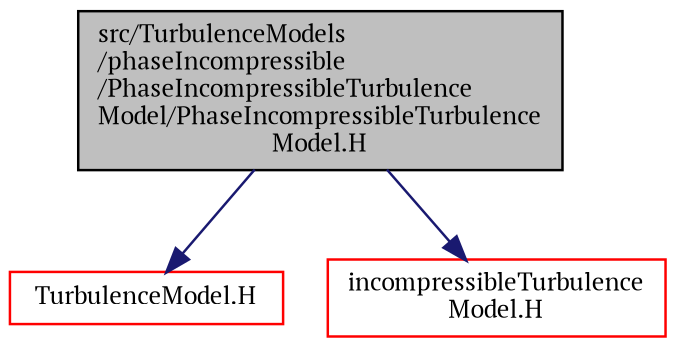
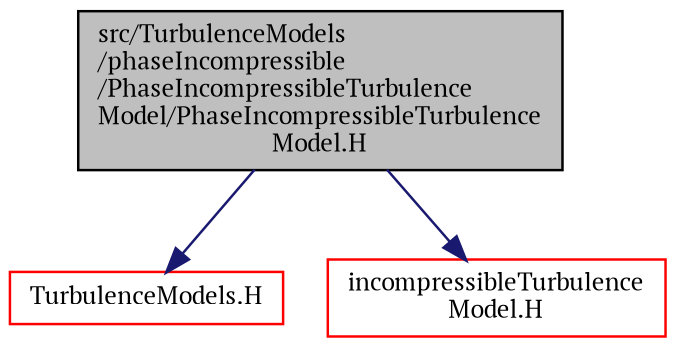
  digraph {
    fontname="PT Serif"
    node [color=red fontname="PT Serif" fontsize=10 shape=record]
    edge [color=midnightblue fontname="PT Serif" fontsize=10 labelfontname=Helvetica labelfontsize=10 style=solid]
    n1 [color=black fillcolor=grey75 fontcolor=black height=0.2 label="src/TurbulenceModels\l/phaseIncompressible\l/PhaseIncompressibleTurbulence\lModel/PhaseIncompressibleTurbulence\lModel.H" style=filled width=0.4]
-   n2 [height=0.2 label="TurbulenceModel.H" width=0.4]
+   n2 [height=0.2 label="TurbulenceModels.H" width=0.4]
    n3 [height=0.2 label="incompressibleTurbulence\lModel.H" width=0.4]
    n1 -> n2
    n1 -> n3
  }
